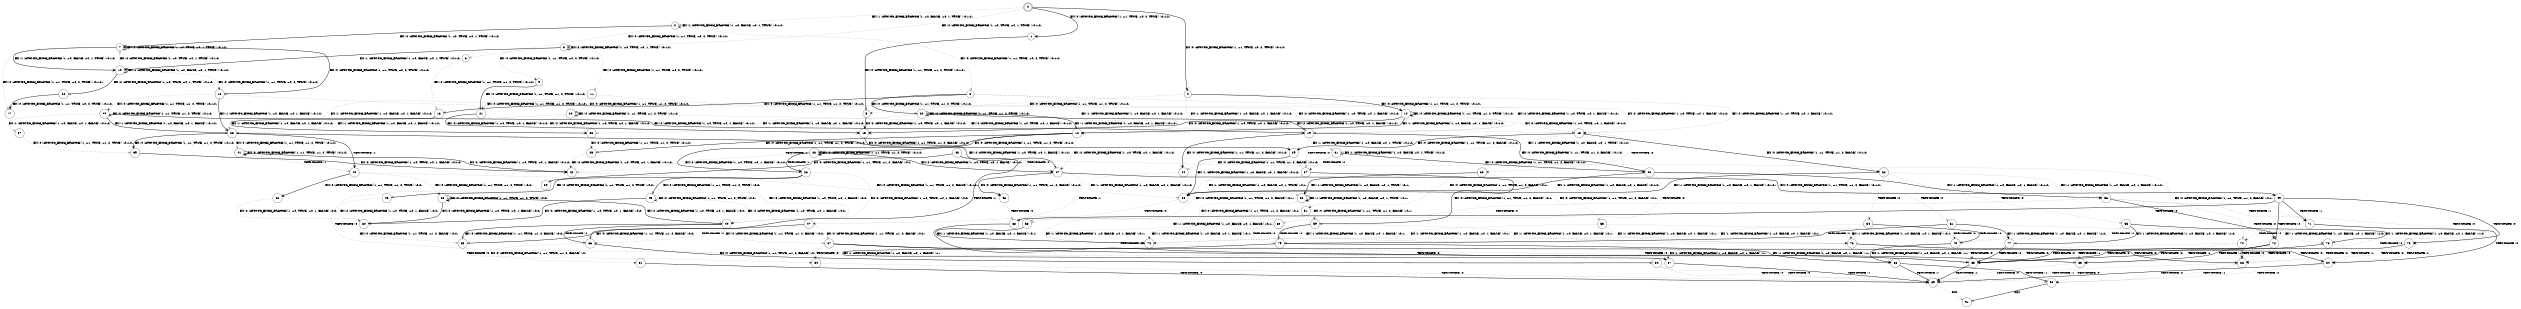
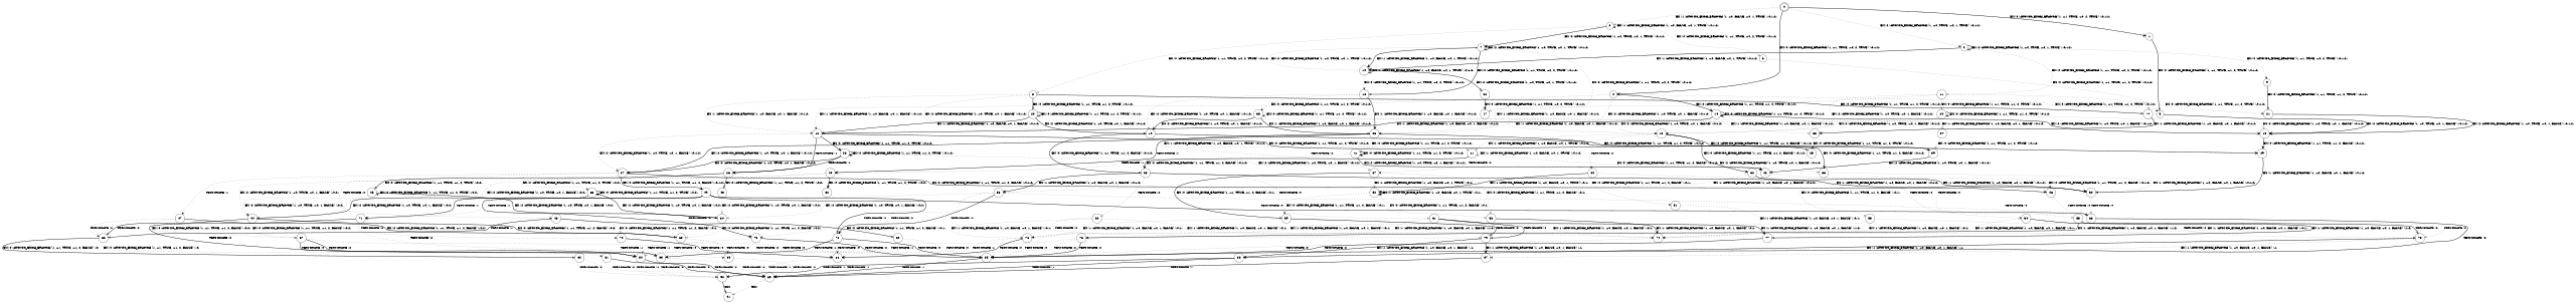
  digraph {
    node [shape=circle]
    edge [arrowhead=onormal style=dotted]
    0 [peripheries=2]
    1
    2
    3
    4
    5
    6
    7
    8
    9
    10
    11
    12
    13
    14
    15
    16
    17
    18
    19
    20
    21
    22
    23
    24
    25
    26
    27
    28
    29
    30
    31
    32
    33
    35
    36
    37
    38
    39
    40
    41
    42
    43
    44
    45
    46
    47
    48
    49
    50
    51
    52
    53
    54
    55
    56
    57
    58
    59
    60
    61
    62
    63
    64
    65
    66
    67
    68
    69
    70
    71
    72
    73
    74
    75
    76
    77
    78
    79
    80
    81
    82
    83
    84
    85
    86
    87
    88
    89
    90
    91
    0 -> 1 [arrowhead=vee label="EX !0 !ATOMIC_EXCH_BRANCH (1, +1, TRUE, +0, 2, TRUE) !:0:1:2:" style=bold]
    0 -> 2 [label="EX !1 !ATOMIC_EXCH_BRANCH (1, +0, FALSE, +0, 1, TRUE) !:0:1:2:"]
    0 -> 3 [arrowhead=vee label="EX !2 !ATOMIC_EXCH_BRANCH (1, +0, TRUE, +0, 1, TRUE) !:0:1:2:"]
    0 -> 4 [arrowhead=vee label="EX !0 !ATOMIC_EXCH_BRANCH (1, +1, TRUE, +0, 2, TRUE) !:0:1:2:" style=bold]
    1 -> 5 [label="EX !0 !ATOMIC_EXCH_BRANCH (1, +1, TRUE, +1, 2, TRUE) !:0:1:2:" style=bold]
    2 -> 2 [arrowhead=vee label="EX !1 !ATOMIC_EXCH_BRANCH (1, +0, FALSE, +0, 1, TRUE) !:0:1:2:"]
    2 -> 6 [label="EX !0 !ATOMIC_EXCH_BRANCH (1, +1, TRUE, +0, 2, TRUE) !:0:1:2:"]
    2 -> 7 [arrowhead=vee label="EX !2 !ATOMIC_EXCH_BRANCH (1, +0, TRUE, +0, 1, TRUE) !:0:1:2:" style=bold]
    2 -> 8 [label="EX !0 !ATOMIC_EXCH_BRANCH (1, +1, TRUE, +0, 2, TRUE) !:0:1:2:"]
    3 -> 3 [label="EX !2 !ATOMIC_EXCH_BRANCH (1, +0, TRUE, +0, 1, TRUE) !:0:1:2:" style=bold]
    3 -> 9 [arrowhead=vee label="EX !0 !ATOMIC_EXCH_BRANCH (1, +1, TRUE, +0, 2, TRUE) !:0:1:2:"]
    3 -> 10 [arrowhead=vee label="EX !1 !ATOMIC_EXCH_BRANCH (1, +0, FALSE, +0, 1, TRUE) !:0:1:2:" style=bold]
    3 -> 11 [label="EX !0 !ATOMIC_EXCH_BRANCH (1, +1, TRUE, +0, 2, TRUE) !:0:1:2:"]
    4 -> 5 [arrowhead=vee label="EX !0 !ATOMIC_EXCH_BRANCH (1, +1, TRUE, +1, 2, TRUE) !:0:1:2:"]
    4 -> 12 [arrowhead=vee label="EX !1 !ATOMIC_EXCH_BRANCH (1, +0, FALSE, +0, 1, FALSE) !:0:1:2:"]
    4 -> 13 [arrowhead=vee label="EX !2 !ATOMIC_EXCH_BRANCH (1, +0, TRUE, +0, 1, FALSE) !:0:1:2:"]
    4 -> 14 [arrowhead=vee label="EX !0 !ATOMIC_EXCH_BRANCH (1, +1, TRUE, +1, 2, TRUE) !:0:1:2:" style=bold]
    5 -> 15 [arrowhead=vee label="EX !2 !ATOMIC_EXCH_BRANCH (1, +0, TRUE, +0, 1, FALSE) !:0:1:2:" style=bold]
    6 -> 16 [label="EX !0 !ATOMIC_EXCH_BRANCH (1, +1, TRUE, +1, 2, TRUE) !:0:1:2:"]
    7 -> 7 [label="EX !2 !ATOMIC_EXCH_BRANCH (1, +0, TRUE, +0, 1, TRUE) !:0:1:2:" style=bold]
    7 -> 10 [arrowhead=vee label="EX !1 !ATOMIC_EXCH_BRANCH (1, +0, FALSE, +0, 1, TRUE) !:0:1:2:" style=bold]
    7 -> 17 [label="EX !0 !ATOMIC_EXCH_BRANCH (1, +1, TRUE, +0, 2, TRUE) !:0:1:2:"]
    7 -> 18 [label="EX !0 !ATOMIC_EXCH_BRANCH (1, +1, TRUE, +0, 2, TRUE) !:0:1:2:" style=bold]
    8 -> 12 [arrowhead=vee label="EX !1 !ATOMIC_EXCH_BRANCH (1, +0, FALSE, +0, 1, FALSE) !:0:1:2:"]
    8 -> 16 [label="EX !0 !ATOMIC_EXCH_BRANCH (1, +1, TRUE, +1, 2, TRUE) !:0:1:2:" style=bold]
    8 -> 19 [label="EX !2 !ATOMIC_EXCH_BRANCH (1, +0, TRUE, +0, 1, FALSE) !:0:1:2:"]
    8 -> 20 [label="EX !0 !ATOMIC_EXCH_BRANCH (1, +1, TRUE, +1, 2, TRUE) !:0:1:2:" style=bold]
    9 -> 21 [label="EX !0 !ATOMIC_EXCH_BRANCH (1, +1, TRUE, +1, 2, TRUE) !:0:1:2:" style=bold]
    10 -> 7 [label="EX !2 !ATOMIC_EXCH_BRANCH (1, +0, TRUE, +0, 1, TRUE) !:0:1:2:"]
    10 -> 10 [label="EX !1 !ATOMIC_EXCH_BRANCH (1, +0, FALSE, +0, 1, TRUE) !:0:1:2:" style=bold]
    10 -> 18 [arrowhead=vee label="EX !0 !ATOMIC_EXCH_BRANCH (1, +1, TRUE, +0, 2, TRUE) !:0:1:2:"]
    10 -> 22 [label="EX !2 !ATOMIC_EXCH_BRANCH (1, +0, TRUE, +0, 1, TRUE) !:0:1:2:" style=bold]
    11 -> 13 [arrowhead=vee label="EX !2 !ATOMIC_EXCH_BRANCH (1, +0, TRUE, +0, 1, FALSE) !:0:1:2:"]
    11 -> 21 [arrowhead=vee label="EX !0 !ATOMIC_EXCH_BRANCH (1, +1, TRUE, +1, 2, TRUE) !:0:1:2:"]
    11 -> 23 [label="EX !1 !ATOMIC_EXCH_BRANCH (1, +0, FALSE, +0, 1, FALSE) !:0:1:2:"]
    11 -> 24 [label="EX !0 !ATOMIC_EXCH_BRANCH (1, +1, TRUE, +1, 2, TRUE) !:0:1:2:"]
    12 -> 25 [label="EX !0 !ATOMIC_EXCH_BRANCH (1, +1, TRUE, +1, 2, TRUE) !:0:1:2:" style=bold]
    12 -> 26 [label="TERMINATE !1" style=bold]
    12 -> 27 [arrowhead=vee label="EX !2 !ATOMIC_EXCH_BRANCH (1, +0, TRUE, +0, 1, FALSE) !:0:1:2:"]
    12 -> 28 [arrowhead=vee label="EX !0 !ATOMIC_EXCH_BRANCH (1, +1, TRUE, +1, 2, TRUE) !:0:1:2:" style=bold]
    13 -> 29 [arrowhead=vee label="EX !0 !ATOMIC_EXCH_BRANCH (1, +1, TRUE, +1, 2, FALSE) !:0:1:2:" style=bold]
    13 -> 30 [arrowhead=vee label="TERMINATE !2"]
    13 -> 31 [label="EX !1 !ATOMIC_EXCH_BRANCH (1, +0, FALSE, +0, 1, TRUE) !:0:1:2:"]
    13 -> 32 [arrowhead=vee label="EX !0 !ATOMIC_EXCH_BRANCH (1, +1, TRUE, +1, 2, FALSE) !:0:1:2:" style=bold]
    14 -> 12 [label="EX !1 !ATOMIC_EXCH_BRANCH (1, +0, FALSE, +0, 1, FALSE) !:0:1:2:" style=bold]
    14 -> 13 [label="EX !2 !ATOMIC_EXCH_BRANCH (1, +0, TRUE, +0, 1, FALSE) !:0:1:2:"]
    14 -> 14 [arrowhead=vee label="EX !0 !ATOMIC_EXCH_BRANCH (1, +1, TRUE, +1, 2, TRUE) !:0:1:2:" style=bold]
    14 -> 15 [arrowhead=vee label="EX !2 !ATOMIC_EXCH_BRANCH (1, +0, TRUE, +0, 1, FALSE) !:0:1:2:" style=bold]
    15 -> 29 [arrowhead=vee label="EX !0 !ATOMIC_EXCH_BRANCH (1, +1, TRUE, +1, 2, FALSE) !:0:1:2:" style=bold]
    16 -> 33 [arrowhead=vee label="EX !1 !ATOMIC_EXCH_BRANCH (1, +0, FALSE, +0, 1, FALSE) !:0:1:2:" style=bold]
    18 -> 19 [label="EX !2 !ATOMIC_EXCH_BRANCH (1, +0, TRUE, +0, 1, FALSE) !:0:1:2:"]
    18 -> 23 [arrowhead=vee label="EX !1 !ATOMIC_EXCH_BRANCH (1, +0, FALSE, +0, 1, FALSE) !:0:1:2:" style=bold]
    18 -> 35 [arrowhead=vee label="EX !0 !ATOMIC_EXCH_BRANCH (1, +1, TRUE, +1, 2, TRUE) !:0:1:2:"]
    19 -> 31 [label="EX !1 !ATOMIC_EXCH_BRANCH (1, +0, FALSE, +0, 1, TRUE) !:0:1:2:"]
    19 -> 36 [arrowhead=vee label="EX !0 !ATOMIC_EXCH_BRANCH (1, +1, TRUE, +1, 2, FALSE) !:0:1:2:" style=bold]
    19 -> 37 [label="TERMINATE !2"]
    19 -> 38 [label="EX !0 !ATOMIC_EXCH_BRANCH (1, +1, TRUE, +1, 2, FALSE) !:0:1:2:" style=bold]
    20 -> 12 [label="EX !1 !ATOMIC_EXCH_BRANCH (1, +0, FALSE, +0, 1, FALSE) !:0:1:2:" style=bold]
    20 -> 19 [label="EX !2 !ATOMIC_EXCH_BRANCH (1, +0, TRUE, +0, 1, FALSE) !:0:1:2:" style=bold]
    20 -> 20 [label="EX !0 !ATOMIC_EXCH_BRANCH (1, +1, TRUE, +1, 2, TRUE) !:0:1:2:" style=bold]
    20 -> 33 [label="EX !1 !ATOMIC_EXCH_BRANCH (1, +0, FALSE, +0, 1, FALSE) !:0:1:2:"]
    21 -> 15 [arrowhead=vee label="EX !2 !ATOMIC_EXCH_BRANCH (1, +0, TRUE, +0, 1, FALSE) !:0:1:2:" style=bold]
    22 -> 17 [arrowhead=vee label="EX !0 !ATOMIC_EXCH_BRANCH (1, +1, TRUE, +0, 2, TRUE) !:0:1:2:" style=bold]
    23 -> 27 [label="EX !2 !ATOMIC_EXCH_BRANCH (1, +0, TRUE, +0, 1, FALSE) !:0:1:2:" style=bold]
    23 -> 39 [arrowhead=vee label="EX !0 !ATOMIC_EXCH_BRANCH (1, +1, TRUE, +1, 2, TRUE) !:0:1:2:" style=bold]
    23 -> 40 [arrowhead=vee label="TERMINATE !1" style=bold]
    23 -> 41 [label="EX !0 !ATOMIC_EXCH_BRANCH (1, +1, TRUE, +1, 2, TRUE) !:0:1:2:"]
    24 -> 13 [label="EX !2 !ATOMIC_EXCH_BRANCH (1, +0, TRUE, +0, 1, FALSE) !:0:1:2:"]
    24 -> 15 [label="EX !2 !ATOMIC_EXCH_BRANCH (1, +0, TRUE, +0, 1, FALSE) !:0:1:2:"]
    24 -> 23 [arrowhead=vee label="EX !1 !ATOMIC_EXCH_BRANCH (1, +0, FALSE, +0, 1, FALSE) !:0:1:2:"]
    24 -> 24 [label="EX !0 !ATOMIC_EXCH_BRANCH (1, +1, TRUE, +1, 2, TRUE) !:0:1:2:" style=bold]
    25 -> 42 [arrowhead=vee label="EX !2 !ATOMIC_EXCH_BRANCH (1, +0, TRUE, +0, 1, FALSE) !:0:1:2:"]
    26 -> 43 [label="EX !0 !ATOMIC_EXCH_BRANCH (1, +1, TRUE, +1, 2, TRUE) !:0:2:" style=bold]
    26 -> 44 [label="EX !2 !ATOMIC_EXCH_BRANCH (1, +0, TRUE, +0, 1, FALSE) !:0:2:"]
    26 -> 45 [label="EX !0 !ATOMIC_EXCH_BRANCH (1, +1, TRUE, +1, 2, TRUE) !:0:2:" style=bold]
    27 -> 46 [arrowhead=vee label="EX !0 !ATOMIC_EXCH_BRANCH (1, +1, TRUE, +1, 2, FALSE) !:0:1:2:" style=bold]
    27 -> 47 [arrowhead=vee label="TERMINATE !1"]
-   48 -> 27 [arrowhead=vee label="TERMINATE !2"]
+   27 -> 48 [arrowhead=vee label="TERMINATE !2"]
    27 -> 49 [arrowhead=vee label="EX !0 !ATOMIC_EXCH_BRANCH (1, +1, TRUE, +1, 2, FALSE) !:0:1:2:" style=bold]
    28 -> 26 [arrowhead=vee label="TERMINATE !1" style=bold]
    28 -> 27 [arrowhead=vee label="EX !2 !ATOMIC_EXCH_BRANCH (1, +0, TRUE, +0, 1, FALSE) !:0:1:2:" style=bold]
    28 -> 28 [arrowhead=vee label="EX !0 !ATOMIC_EXCH_BRANCH (1, +1, TRUE, +1, 2, TRUE) !:0:1:2:" style=bold]
    28 -> 42 [label="EX !2 !ATOMIC_EXCH_BRANCH (1, +0, TRUE, +0, 1, FALSE) !:0:1:2:"]
    29 -> 50 [label="EX !1 !ATOMIC_EXCH_BRANCH (1, +0, FALSE, +0, 1, FALSE) !:0:1:2:" style=bold]
    30 -> 51 [arrowhead=vee label="EX !0 !ATOMIC_EXCH_BRANCH (1, +1, TRUE, +1, 2, FALSE) !:0:1:"]
    30 -> 52 [arrowhead=vee label="EX !1 !ATOMIC_EXCH_BRANCH (1, +0, FALSE, +0, 1, TRUE) !:0:1:" style=bold]
    30 -> 53 [label="EX !0 !ATOMIC_EXCH_BRANCH (1, +1, TRUE, +1, 2, FALSE) !:0:1:"]
    31 -> 31 [label="EX !1 !ATOMIC_EXCH_BRANCH (1, +0, FALSE, +0, 1, TRUE) !:0:1:2:"]
    31 -> 36 [label="EX !0 !ATOMIC_EXCH_BRANCH (1, +1, TRUE, +1, 2, FALSE) !:0:1:2:"]
    31 -> 37 [arrowhead=vee label="TERMINATE !2"]
    31 -> 38 [arrowhead=vee label="EX !0 !ATOMIC_EXCH_BRANCH (1, +1, TRUE, +1, 2, FALSE) !:0:1:2:" style=bold]
    32 -> 50 [arrowhead=vee label="EX !1 !ATOMIC_EXCH_BRANCH (1, +0, FALSE, +0, 1, FALSE) !:0:1:2:" style=bold]
    32 -> 54 [arrowhead=vee label="TERMINATE !2"]
    32 -> 55 [label="TERMINATE !0"]
    32 -> 56 [arrowhead=vee label="EX !1 !ATOMIC_EXCH_BRANCH (1, +0, FALSE, +0, 1, FALSE) !:0:1:2:"]
    33 -> 25 [arrowhead=vee label="EX !0 !ATOMIC_EXCH_BRANCH (1, +1, TRUE, +1, 2, TRUE) !:0:1:2:"]
    35 -> 19 [arrowhead=vee label="EX !2 !ATOMIC_EXCH_BRANCH (1, +0, TRUE, +0, 1, FALSE) !:0:1:2:" style=bold]
    35 -> 23 [label="EX !1 !ATOMIC_EXCH_BRANCH (1, +0, FALSE, +0, 1, FALSE) !:0:1:2:" style=bold]
    35 -> 35 [arrowhead=vee label="EX !0 !ATOMIC_EXCH_BRANCH (1, +1, TRUE, +1, 2, TRUE) !:0:1:2:"]
    35 -> 57 [label="EX !1 !ATOMIC_EXCH_BRANCH (1, +0, FALSE, +0, 1, FALSE) !:0:1:2:"]
    36 -> 50 [label="EX !1 !ATOMIC_EXCH_BRANCH (1, +0, FALSE, +0, 1, FALSE) !:0:1:2:"]
    37 -> 52 [label="EX !1 !ATOMIC_EXCH_BRANCH (1, +0, FALSE, +0, 1, TRUE) !:0:1:"]
    37 -> 58 [label="EX !0 !ATOMIC_EXCH_BRANCH (1, +1, TRUE, +1, 2, FALSE) !:0:1:"]
    37 -> 59 [label="EX !0 !ATOMIC_EXCH_BRANCH (1, +1, TRUE, +1, 2, FALSE) !:0:1:" style=bold]
    38 -> 50 [arrowhead=vee label="EX !1 !ATOMIC_EXCH_BRANCH (1, +0, FALSE, +0, 1, FALSE) !:0:1:2:" style=bold]
    38 -> 56 [arrowhead=vee label="EX !1 !ATOMIC_EXCH_BRANCH (1, +0, FALSE, +0, 1, FALSE) !:0:1:2:" style=bold]
    38 -> 60 [label="TERMINATE !2"]
    38 -> 61 [label="TERMINATE !0"]
    39 -> 42 [arrowhead=vee label="EX !2 !ATOMIC_EXCH_BRANCH (1, +0, TRUE, +0, 1, FALSE) !:0:1:2:" style=bold]
    40 -> 44 [label="EX !2 !ATOMIC_EXCH_BRANCH (1, +0, TRUE, +0, 1, FALSE) !:0:2:"]
    40 -> 62 [arrowhead=vee label="EX !0 !ATOMIC_EXCH_BRANCH (1, +1, TRUE, +1, 2, TRUE) !:0:2:" style=bold]
    40 -> 63 [arrowhead=vee label="EX !0 !ATOMIC_EXCH_BRANCH (1, +1, TRUE, +1, 2, TRUE) !:0:2:"]
    41 -> 40 [label="TERMINATE !1"]
    41 -> 41 [arrowhead=vee label="EX !0 !ATOMIC_EXCH_BRANCH (1, +1, TRUE, +1, 2, TRUE) !:0:1:2:" style=bold]
    41 -> 42 [arrowhead=vee label="EX !2 !ATOMIC_EXCH_BRANCH (1, +0, TRUE, +0, 1, FALSE) !:0:1:2:" style=bold]
    42 -> 46 [arrowhead=vee label="EX !0 !ATOMIC_EXCH_BRANCH (1, +1, TRUE, +1, 2, FALSE) !:0:1:2:"]
    43 -> 64 [label="EX !2 !ATOMIC_EXCH_BRANCH (1, +0, TRUE, +0, 1, FALSE) !:0:2:"]
    44 -> 65 [label="EX !0 !ATOMIC_EXCH_BRANCH (1, +1, TRUE, +1, 2, FALSE) !:0:2:" style=bold]
    44 -> 66 [label="TERMINATE !2" style=bold]
    44 -> 67 [label="EX !0 !ATOMIC_EXCH_BRANCH (1, +1, TRUE, +1, 2, FALSE) !:0:2:"]
    45 -> 44 [arrowhead=vee label="EX !2 !ATOMIC_EXCH_BRANCH (1, +0, TRUE, +0, 1, FALSE) !:0:2:"]
    45 -> 45 [arrowhead=vee label="EX !0 !ATOMIC_EXCH_BRANCH (1, +1, TRUE, +1, 2, TRUE) !:0:2:"]
    45 -> 64 [label="EX !2 !ATOMIC_EXCH_BRANCH (1, +0, TRUE, +0, 1, FALSE) !:0:2:" style=bold]
    46 -> 68 [label="TERMINATE !0"]
    47 -> 65 [label="EX !0 !ATOMIC_EXCH_BRANCH (1, +1, TRUE, +1, 2, FALSE) !:0:2:" style=bold]
    47 -> 66 [arrowhead=vee label="TERMINATE !2"]
    47 -> 67 [label="EX !0 !ATOMIC_EXCH_BRANCH (1, +1, TRUE, +1, 2, FALSE) !:0:2:"]
    48 -> 66 [label="TERMINATE !1" style=bold]
    48 -> 69 [label="EX !0 !ATOMIC_EXCH_BRANCH (1, +1, TRUE, +1, 2, FALSE) !:0:1:" style=bold]
    48 -> 70 [label="EX !0 !ATOMIC_EXCH_BRANCH (1, +1, TRUE, +1, 2, FALSE) !:0:1:"]
    49 -> 68 [label="TERMINATE !0" style=bold]
    49 -> 71 [arrowhead=vee label="TERMINATE !1" style=bold]
    49 -> 72 [label="TERMINATE !2" style=bold]
    49 -> 73 [arrowhead=vee label="TERMINATE !0" style=bold]
    50 -> 68 [label="TERMINATE !0"]
    51 -> 74 [label="EX !1 !ATOMIC_EXCH_BRANCH (1, +0, FALSE, +0, 1, FALSE) !:0:1:"]
    52 -> 52 [arrowhead=vee label="EX !1 !ATOMIC_EXCH_BRANCH (1, +0, FALSE, +0, 1, TRUE) !:0:1:" style=bold]
    52 -> 58 [label="EX !0 !ATOMIC_EXCH_BRANCH (1, +1, TRUE, +1, 2, FALSE) !:0:1:"]
    52 -> 59 [arrowhead=vee label="EX !0 !ATOMIC_EXCH_BRANCH (1, +1, TRUE, +1, 2, FALSE) !:0:1:"]
    53 -> 74 [label="EX !1 !ATOMIC_EXCH_BRANCH (1, +0, FALSE, +0, 1, FALSE) !:0:1:"]
    53 -> 75 [arrowhead=vee label="TERMINATE !0"]
    53 -> 76 [label="EX !1 !ATOMIC_EXCH_BRANCH (1, +0, FALSE, +0, 1, FALSE) !:0:1:"]
    54 -> 74 [arrowhead=vee label="EX !1 !ATOMIC_EXCH_BRANCH (1, +0, FALSE, +0, 1, FALSE) !:0:1:"]
    54 -> 75 [label="TERMINATE !0" style=bold]
    54 -> 76 [arrowhead=vee label="EX !1 !ATOMIC_EXCH_BRANCH (1, +0, FALSE, +0, 1, FALSE) !:0:1:"]
    55 -> 75 [label="TERMINATE !2"]
    55 -> 77 [label="EX !1 !ATOMIC_EXCH_BRANCH (1, +0, FALSE, +0, 1, FALSE) !:1:2:" style=bold]
    55 -> 78 [label="EX !1 !ATOMIC_EXCH_BRANCH (1, +0, FALSE, +0, 1, FALSE) !:1:2:" style=bold]
    56 -> 68 [label="TERMINATE !0"]
    56 -> 71 [arrowhead=vee label="TERMINATE !1"]
    56 -> 72 [arrowhead=vee label="TERMINATE !2" style=bold]
    56 -> 73 [arrowhead=vee label="TERMINATE !0"]
    57 -> 39 [label="EX !0 !ATOMIC_EXCH_BRANCH (1, +1, TRUE, +1, 2, TRUE) !:0:1:2:"]
    58 -> 74 [arrowhead=vee label="EX !1 !ATOMIC_EXCH_BRANCH (1, +0, FALSE, +0, 1, FALSE) !:0:1:" style=bold]
    59 -> 74 [arrowhead=vee label="EX !1 !ATOMIC_EXCH_BRANCH (1, +0, FALSE, +0, 1, FALSE) !:0:1:"]
    59 -> 76 [label="EX !1 !ATOMIC_EXCH_BRANCH (1, +0, FALSE, +0, 1, FALSE) !:0:1:"]
    59 -> 79 [label="TERMINATE !0" style=bold]
    60 -> 74 [label="EX !1 !ATOMIC_EXCH_BRANCH (1, +0, FALSE, +0, 1, FALSE) !:0:1:"]
    60 -> 76 [arrowhead=vee label="EX !1 !ATOMIC_EXCH_BRANCH (1, +0, FALSE, +0, 1, FALSE) !:0:1:"]
    60 -> 79 [label="TERMINATE !0"]
    61 -> 77 [arrowhead=vee label="EX !1 !ATOMIC_EXCH_BRANCH (1, +0, FALSE, +0, 1, FALSE) !:1:2:" style=bold]
    61 -> 78 [arrowhead=vee label="EX !1 !ATOMIC_EXCH_BRANCH (1, +0, FALSE, +0, 1, FALSE) !:1:2:"]
    61 -> 79 [label="TERMINATE !2" style=bold]
    62 -> 64 [label="EX !2 !ATOMIC_EXCH_BRANCH (1, +0, TRUE, +0, 1, FALSE) !:0:2:"]
    63 -> 44 [label="EX !2 !ATOMIC_EXCH_BRANCH (1, +0, TRUE, +0, 1, FALSE) !:0:2:" style=bold]
    63 -> 63 [arrowhead=vee label="EX !0 !ATOMIC_EXCH_BRANCH (1, +1, TRUE, +1, 2, TRUE) !:0:2:" style=bold]
    63 -> 64 [label="EX !2 !ATOMIC_EXCH_BRANCH (1, +0, TRUE, +0, 1, FALSE) !:0:2:" style=bold]
    64 -> 65 [label="EX !0 !ATOMIC_EXCH_BRANCH (1, +1, TRUE, +1, 2, FALSE) !:0:2:"]
    65 -> 80 [arrowhead=vee label="TERMINATE !0"]
    66 -> 81 [arrowhead=vee label="EX !0 !ATOMIC_EXCH_BRANCH (1, +1, TRUE, +1, 2, FALSE) !:0:"]
    66 -> 82 [label="EX !0 !ATOMIC_EXCH_BRANCH (1, +1, TRUE, +1, 2, FALSE) !:0:" style=bold]
    67 -> 80 [arrowhead=vee label="TERMINATE !0"]
    67 -> 83 [label="TERMINATE !2" style=bold]
    67 -> 84 [arrowhead=vee label="TERMINATE !0" style=bold]
    68 -> 85 [label="TERMINATE !2" style=bold]
    69 -> 85 [label="TERMINATE !0"]
    70 -> 83 [label="TERMINATE !1"]
    70 -> 85 [label="TERMINATE !0"]
    70 -> 86 [arrowhead=vee label="TERMINATE !0" style=bold]
    71 -> 70 [arrowhead=vee label="TERMINATE !0"]
    71 -> 83 [arrowhead=vee label="TERMINATE !2"]
    71 -> 84 [arrowhead=vee label="TERMINATE !0" style=bold]
    72 -> 83 [arrowhead=vee label="TERMINATE !1" style=bold]
    72 -> 85 [label="TERMINATE !0" style=bold]
    72 -> 86 [arrowhead=vee label="TERMINATE !0"]
    73 -> 84 [label="TERMINATE !1"]
    73 -> 85 [label="TERMINATE !2" style=bold]
    73 -> 86 [label="TERMINATE !2"]
    74 -> 85 [label="TERMINATE !0"]
    75 -> 87 [arrowhead=vee label="EX !1 !ATOMIC_EXCH_BRANCH (1, +0, FALSE, +0, 1, FALSE) !:1:"]
    75 -> 88 [arrowhead=vee label="EX !1 !ATOMIC_EXCH_BRANCH (1, +0, FALSE, +0, 1, FALSE) !:1:" style=bold]
    76 -> 83 [label="TERMINATE !1"]
    76 -> 85 [arrowhead=vee label="TERMINATE !0"]
    76 -> 86 [arrowhead=vee label="TERMINATE !0" style=bold]
    77 -> 85 [label="TERMINATE !2" style=bold]
    78 -> 84 [label="TERMINATE !1"]
    78 -> 85 [arrowhead=vee label="TERMINATE !2" style=bold]
    78 -> 86 [arrowhead=vee label="TERMINATE !2"]
    79 -> 87 [arrowhead=vee label="EX !1 !ATOMIC_EXCH_BRANCH (1, +0, FALSE, +0, 1, FALSE) !:1:" style=bold]
    79 -> 88 [label="EX !1 !ATOMIC_EXCH_BRANCH (1, +0, FALSE, +0, 1, FALSE) !:1:" style=bold]
    80 -> 89 [label="TERMINATE !2"]
    81 -> 89 [arrowhead=vee label="TERMINATE !0" style=bold]
    82 -> 89 [label="TERMINATE !0"]
    82 -> 90 [label="TERMINATE !0"]
    83 -> 89 [arrowhead=vee label="TERMINATE !0"]
    83 -> 90 [label="TERMINATE !0"]
    84 -> 89 [label="TERMINATE !2" style=bold]
    84 -> 90 [label="TERMINATE !2"]
    85 -> 89 [arrowhead=vee label="TERMINATE !1" style=bold]
    86 -> 89 [label="TERMINATE !1"]
    86 -> 90 [arrowhead=vee label="TERMINATE !1"]
    87 -> 89 [label="TERMINATE !1" style=bold]
    88 -> 89 [label="TERMINATE !1" style=bold]
    88 -> 90 [label="TERMINATE !1" style=bold]
    89 -> 91 [label=exit]
    90 -> 91 [label=exit style=bold]
  }
